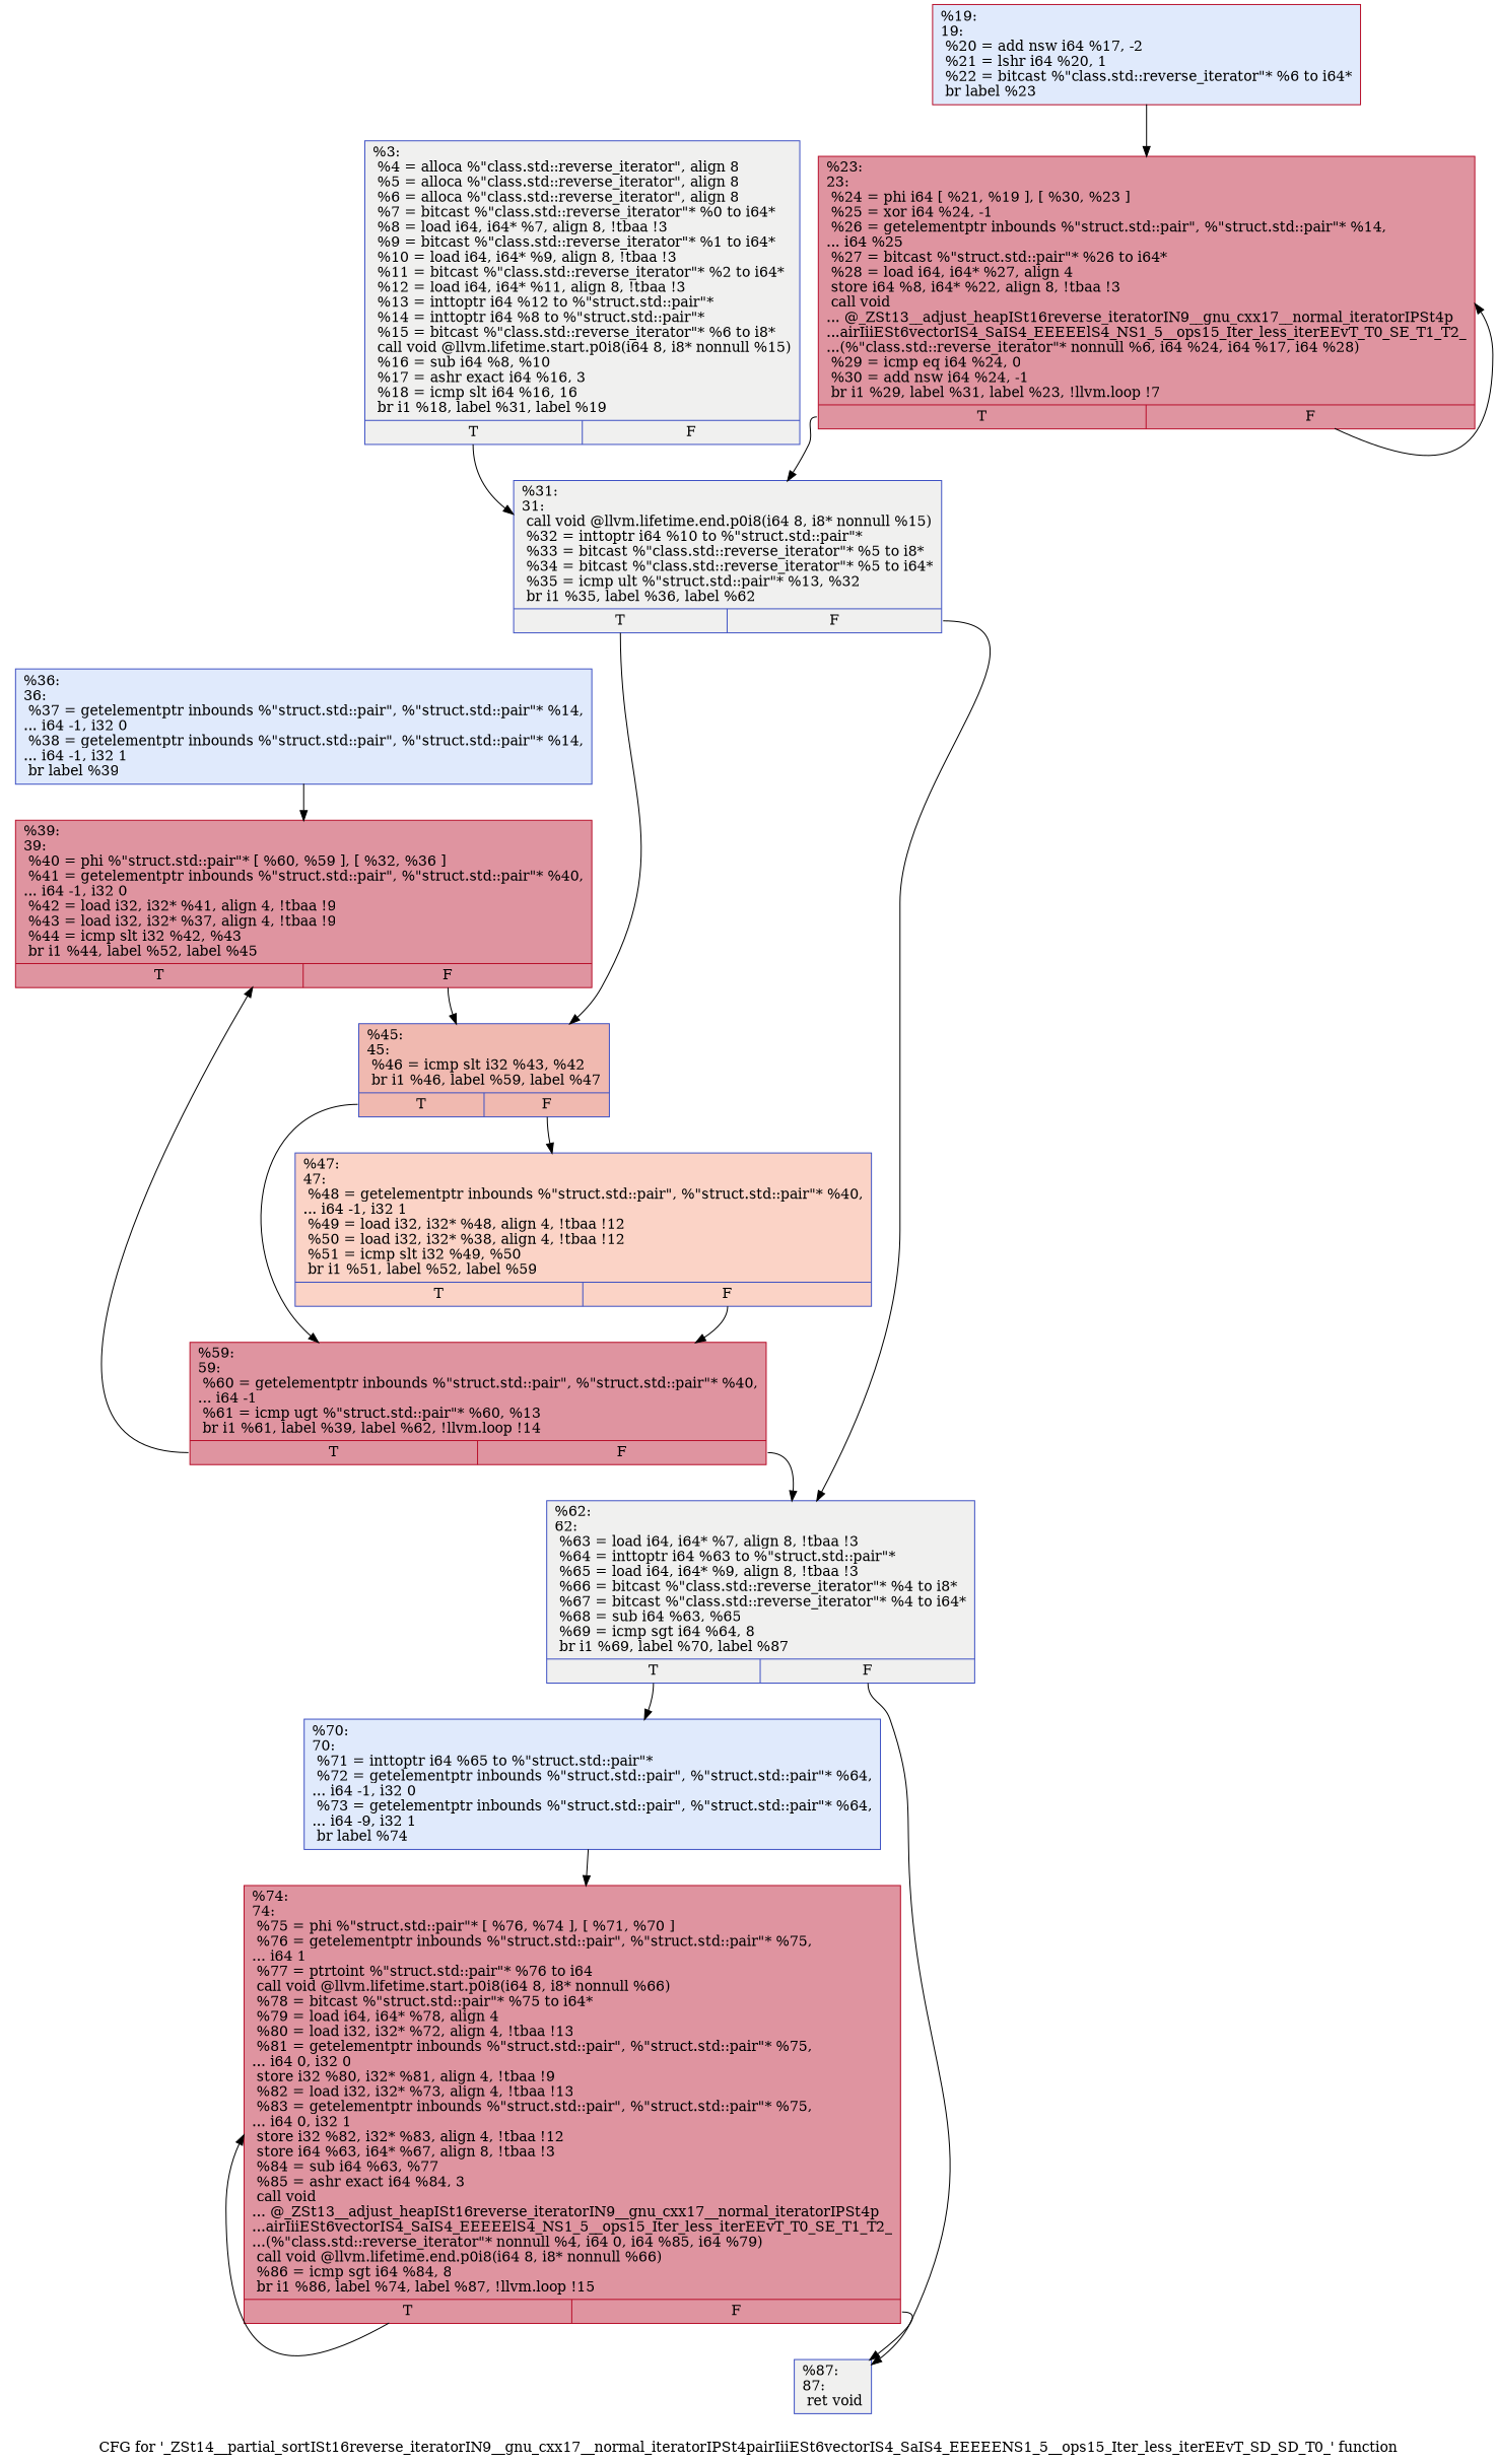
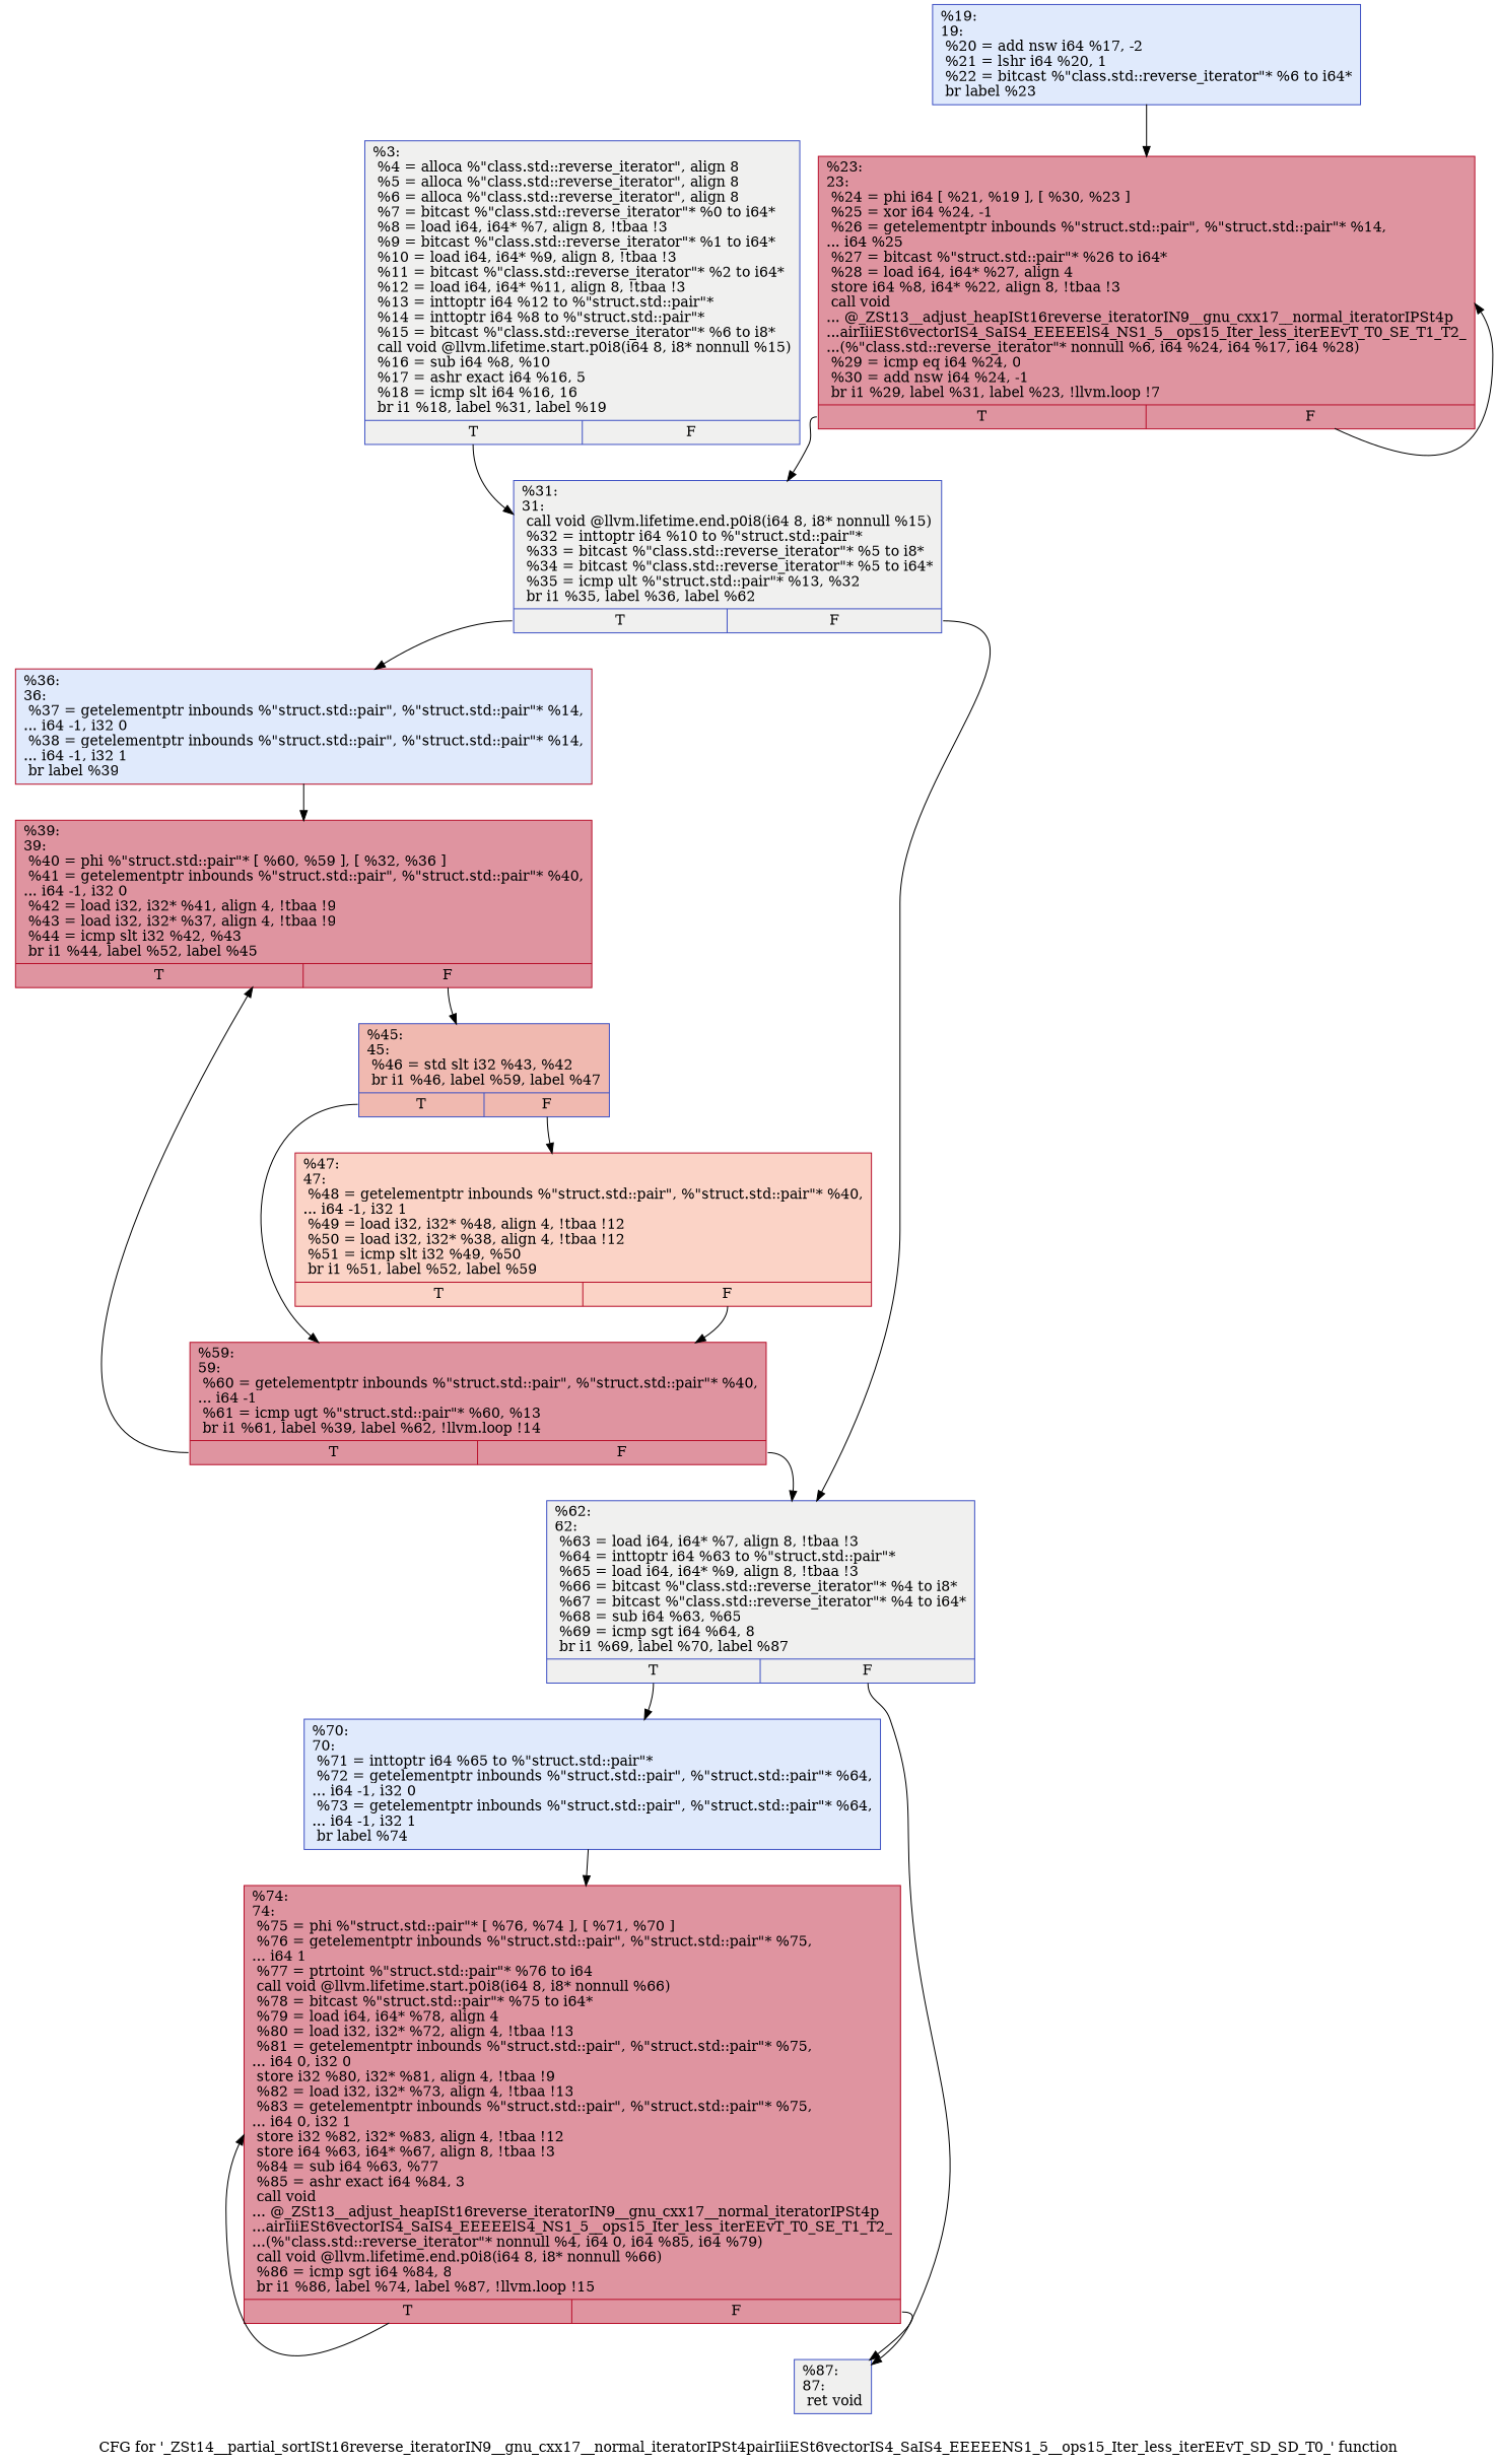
  digraph {
    label="CFG for '_ZSt14__partial_sortISt16reverse_iteratorIN9__gnu_cxx17__normal_iteratorIPSt4pairIiiESt6vectorIS4_SaIS4_EEEEENS1_5__ops15_Iter_less_iterEEvT_SD_SD_T0_' function"
    node [color="#3d50c3ff" fillcolor="#dedcdb70" shape=record style=filled]
    edge [tailport=s0]
-   n1 [label="{%3:\l  %4 = alloca %\"class.std::reverse_iterator\", align 8\l  %5 = alloca %\"class.std::reverse_iterator\", align 8\l  %6 = alloca %\"class.std::reverse_iterator\", align 8\l  %7 = bitcast %\"class.std::reverse_iterator\"* %0 to i64*\l  %8 = load i64, i64* %7, align 8, !tbaa !3\l  %9 = bitcast %\"class.std::reverse_iterator\"* %1 to i64*\l  %10 = load i64, i64* %9, align 8, !tbaa !3\l  %11 = bitcast %\"class.std::reverse_iterator\"* %2 to i64*\l  %12 = load i64, i64* %11, align 8, !tbaa !3\l  %13 = inttoptr i64 %12 to %\"struct.std::pair\"*\l  %14 = inttoptr i64 %8 to %\"struct.std::pair\"*\l  %15 = bitcast %\"class.std::reverse_iterator\"* %6 to i8*\l  call void @llvm.lifetime.start.p0i8(i64 8, i8* nonnull %15)\l  %16 = sub i64 %8, %10\l  %17 = ashr exact i64 %16, 3\l  %18 = icmp slt i64 %16, 16\l  br i1 %18, label %31, label %19\l|{<s0>T|<s1>F}}"]
+   n1 [label="{%3:\l  %4 = alloca %\"class.std::reverse_iterator\", align 8\l  %5 = alloca %\"class.std::reverse_iterator\", align 8\l  %6 = alloca %\"class.std::reverse_iterator\", align 8\l  %7 = bitcast %\"class.std::reverse_iterator\"* %0 to i64*\l  %8 = load i64, i64* %7, align 8, !tbaa !3\l  %9 = bitcast %\"class.std::reverse_iterator\"* %1 to i64*\l  %10 = load i64, i64* %9, align 8, !tbaa !3\l  %11 = bitcast %\"class.std::reverse_iterator\"* %2 to i64*\l  %12 = load i64, i64* %11, align 8, !tbaa !3\l  %13 = inttoptr i64 %12 to %\"struct.std::pair\"*\l  %14 = inttoptr i64 %8 to %\"struct.std::pair\"*\l  %15 = bitcast %\"class.std::reverse_iterator\"* %6 to i8*\l  call void @llvm.lifetime.start.p0i8(i64 8, i8* nonnull %15)\l  %16 = sub i64 %8, %10\l  %17 = ashr exact i64 %16, 5\l  %18 = icmp slt i64 %16, 16\l  br i1 %18, label %31, label %19\l|{<s0>T|<s1>F}}"]
    n2 [label="{%31:\l31:                                               \l  call void @llvm.lifetime.end.p0i8(i64 8, i8* nonnull %15)\l  %32 = inttoptr i64 %10 to %\"struct.std::pair\"*\l  %33 = bitcast %\"class.std::reverse_iterator\"* %5 to i8*\l  %34 = bitcast %\"class.std::reverse_iterator\"* %5 to i64*\l  %35 = icmp ult %\"struct.std::pair\"* %13, %32\l  br i1 %35, label %36, label %62\l|{<s0>T|<s1>F}}"]
-   n3 [fillcolor="#b9d0f970" label="{%36:\l36:                                               \l  %37 = getelementptr inbounds %\"struct.std::pair\", %\"struct.std::pair\"* %14,\l... i64 -1, i32 0\l  %38 = getelementptr inbounds %\"struct.std::pair\", %\"struct.std::pair\"* %14,\l... i64 -1, i32 1\l  br label %39\l}"]
+   n3 [color="#b70d28ff" fillcolor="#b9d0f970" label="{%36:\l36:                                               \l  %37 = getelementptr inbounds %\"struct.std::pair\", %\"struct.std::pair\"* %14,\l... i64 -1, i32 0\l  %38 = getelementptr inbounds %\"struct.std::pair\", %\"struct.std::pair\"* %14,\l... i64 -1, i32 1\l  br label %39\l}"]
    n4 [label="{%62:\l62:                                               \l  %63 = load i64, i64* %7, align 8, !tbaa !3\l  %64 = inttoptr i64 %63 to %\"struct.std::pair\"*\l  %65 = load i64, i64* %9, align 8, !tbaa !3\l  %66 = bitcast %\"class.std::reverse_iterator\"* %4 to i8*\l  %67 = bitcast %\"class.std::reverse_iterator\"* %4 to i64*\l  %68 = sub i64 %63, %65\l  %69 = icmp sgt i64 %64, 8\l  br i1 %69, label %70, label %87\l|{<s0>T|<s1>F}}"]
-   n5 [color="#b70d28ff" fillcolor="#b9d0f970" label="{%19:\l19:                                               \l  %20 = add nsw i64 %17, -2\l  %21 = lshr i64 %20, 1\l  %22 = bitcast %\"class.std::reverse_iterator\"* %6 to i64*\l  br label %23\l}"]
+   n5 [fillcolor="#b9d0f970" label="{%19:\l19:                                               \l  %20 = add nsw i64 %17, -2\l  %21 = lshr i64 %20, 1\l  %22 = bitcast %\"class.std::reverse_iterator\"* %6 to i64*\l  br label %23\l}"]
    n6 [color="#b70d28ff" fillcolor="#b70d2870" label="{%23:\l23:                                               \l  %24 = phi i64 [ %21, %19 ], [ %30, %23 ]\l  %25 = xor i64 %24, -1\l  %26 = getelementptr inbounds %\"struct.std::pair\", %\"struct.std::pair\"* %14,\l... i64 %25\l  %27 = bitcast %\"struct.std::pair\"* %26 to i64*\l  %28 = load i64, i64* %27, align 4\l  store i64 %8, i64* %22, align 8, !tbaa !3\l  call void\l... @_ZSt13__adjust_heapISt16reverse_iteratorIN9__gnu_cxx17__normal_iteratorIPSt4p\l...airIiiESt6vectorIS4_SaIS4_EEEEElS4_NS1_5__ops15_Iter_less_iterEEvT_T0_SE_T1_T2_\l...(%\"class.std::reverse_iterator\"* nonnull %6, i64 %24, i64 %17, i64 %28)\l  %29 = icmp eq i64 %24, 0\l  %30 = add nsw i64 %24, -1\l  br i1 %29, label %31, label %23, !llvm.loop !7\l|{<s0>T|<s1>F}}"]
    n7 [color="#b70d28ff" fillcolor="#b70d2870" label="{%39:\l39:                                               \l  %40 = phi %\"struct.std::pair\"* [ %60, %59 ], [ %32, %36 ]\l  %41 = getelementptr inbounds %\"struct.std::pair\", %\"struct.std::pair\"* %40,\l... i64 -1, i32 0\l  %42 = load i32, i32* %41, align 4, !tbaa !9\l  %43 = load i32, i32* %37, align 4, !tbaa !9\l  %44 = icmp slt i32 %42, %43\l  br i1 %44, label %52, label %45\l|{<s0>T|<s1>F}}"]
-   n8 [fillcolor="#b9d0f970" label="{%70:\l70:                                               \l  %71 = inttoptr i64 %65 to %\"struct.std::pair\"*\l  %72 = getelementptr inbounds %\"struct.std::pair\", %\"struct.std::pair\"* %64,\l... i64 -1, i32 0\l  %73 = getelementptr inbounds %\"struct.std::pair\", %\"struct.std::pair\"* %64,\l... i64 -9, i32 1\l  br label %74\l}"]
+   n8 [fillcolor="#b9d0f970" label="{%70:\l70:                                               \l  %71 = inttoptr i64 %65 to %\"struct.std::pair\"*\l  %72 = getelementptr inbounds %\"struct.std::pair\", %\"struct.std::pair\"* %64,\l... i64 -1, i32 0\l  %73 = getelementptr inbounds %\"struct.std::pair\", %\"struct.std::pair\"* %64,\l... i64 -1, i32 1\l  br label %74\l}"]
    n9 [label="{%87:\l87:                                               \l  ret void\l}"]
-   n10 [fillcolor="#de614d70" label="{%45:\l45:                                               \l  %46 = icmp slt i32 %43, %42\l  br i1 %46, label %59, label %47\l|{<s0>T|<s1>F}}"]
+   n10 [fillcolor="#de614d70" label="{%45:\l45:                                               \l  %46 = std slt i32 %43, %42\l  br i1 %46, label %59, label %47\l|{<s0>T|<s1>F}}"]
    n11 [color="#b70d28ff" fillcolor="#b70d2870" label="{%74:\l74:                                               \l  %75 = phi %\"struct.std::pair\"* [ %76, %74 ], [ %71, %70 ]\l  %76 = getelementptr inbounds %\"struct.std::pair\", %\"struct.std::pair\"* %75,\l... i64 1\l  %77 = ptrtoint %\"struct.std::pair\"* %76 to i64\l  call void @llvm.lifetime.start.p0i8(i64 8, i8* nonnull %66)\l  %78 = bitcast %\"struct.std::pair\"* %75 to i64*\l  %79 = load i64, i64* %78, align 4\l  %80 = load i32, i32* %72, align 4, !tbaa !13\l  %81 = getelementptr inbounds %\"struct.std::pair\", %\"struct.std::pair\"* %75,\l... i64 0, i32 0\l  store i32 %80, i32* %81, align 4, !tbaa !9\l  %82 = load i32, i32* %73, align 4, !tbaa !13\l  %83 = getelementptr inbounds %\"struct.std::pair\", %\"struct.std::pair\"* %75,\l... i64 0, i32 1\l  store i32 %82, i32* %83, align 4, !tbaa !12\l  store i64 %63, i64* %67, align 8, !tbaa !3\l  %84 = sub i64 %63, %77\l  %85 = ashr exact i64 %84, 3\l  call void\l... @_ZSt13__adjust_heapISt16reverse_iteratorIN9__gnu_cxx17__normal_iteratorIPSt4p\l...airIiiESt6vectorIS4_SaIS4_EEEEElS4_NS1_5__ops15_Iter_less_iterEEvT_T0_SE_T1_T2_\l...(%\"class.std::reverse_iterator\"* nonnull %4, i64 0, i64 %85, i64 %79)\l  call void @llvm.lifetime.end.p0i8(i64 8, i8* nonnull %66)\l  %86 = icmp sgt i64 %84, 8\l  br i1 %86, label %74, label %87, !llvm.loop !15\l|{<s0>T|<s1>F}}"]
    n12 [color="#b70d28ff" fillcolor="#b70d2870" label="{%59:\l59:                                               \l  %60 = getelementptr inbounds %\"struct.std::pair\", %\"struct.std::pair\"* %40,\l... i64 -1\l  %61 = icmp ugt %\"struct.std::pair\"* %60, %13\l  br i1 %61, label %39, label %62, !llvm.loop !14\l|{<s0>T|<s1>F}}"]
-   n13 [fillcolor="#f59c7d70" label="{%47:\l47:                                               \l  %48 = getelementptr inbounds %\"struct.std::pair\", %\"struct.std::pair\"* %40,\l... i64 -1, i32 1\l  %49 = load i32, i32* %48, align 4, !tbaa !12\l  %50 = load i32, i32* %38, align 4, !tbaa !12\l  %51 = icmp slt i32 %49, %50\l  br i1 %51, label %52, label %59\l|{<s0>T|<s1>F}}"]
+   n13 [color="#b70d28ff" fillcolor="#f59c7d70" label="{%47:\l47:                                               \l  %48 = getelementptr inbounds %\"struct.std::pair\", %\"struct.std::pair\"* %40,\l... i64 -1, i32 1\l  %49 = load i32, i32* %48, align 4, !tbaa !12\l  %50 = load i32, i32* %38, align 4, !tbaa !12\l  %51 = icmp slt i32 %49, %50\l  br i1 %51, label %52, label %59\l|{<s0>T|<s1>F}}"]
    n1 -> n2
-   n2 -> n10
+   n2 -> n3
    n2 -> n4 [tailport=s1]
    n3 -> n7
    n4 -> n8
    n4 -> n9 [tailport=s1]
    n5 -> n6
    n6 -> n2
    n6 -> n6 [tailport=s1]
    n7 -> n10 [tailport=s1]
    n8 -> n11
    n10 -> n12
    n10 -> n13 [tailport=s1]
    n11 -> n9 [tailport=s1]
    n11 -> n11
    n12 -> n4 [tailport=s1]
    n12 -> n7
    n13 -> n12 [tailport=s1]
  }
